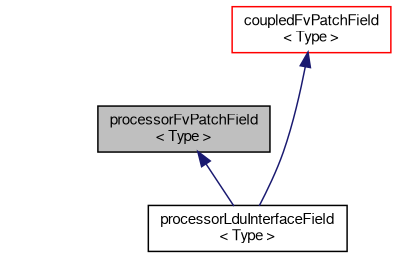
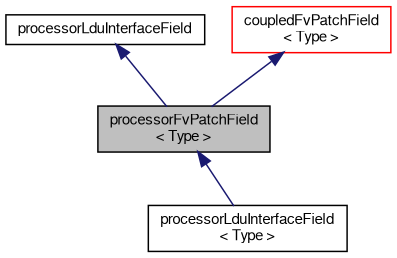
  digraph {
    node [color=black fontname=FreeSans fontsize=10 shape=record]
    edge [color=midnightblue dir=back fontname=FreeSans fontsize=10 labelfontname=FreeSans labelfontsize=10 style=solid]
    n1 [fillcolor=grey75 fontcolor=black height=0.2 label="processorFvPatchField\l\< Type \>" style=filled width=0.4]
    n2 [height=0.2 label="processorLduInterfaceField\l\< Type \>" width=0.4]
+   n3 [height=0.2 label=processorLduInterfaceField width=0.4]
    n4 [color=red height=0.2 label="coupledFvPatchField\l\< Type \>" width=0.4]
    n1 -> n2
-   n4 -> n2
+   n3 -> n1
+   n4 -> n1
  }
